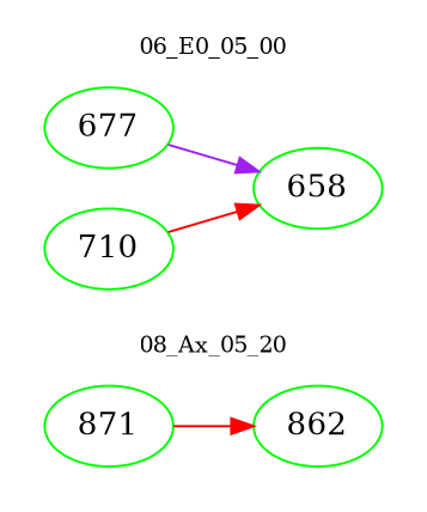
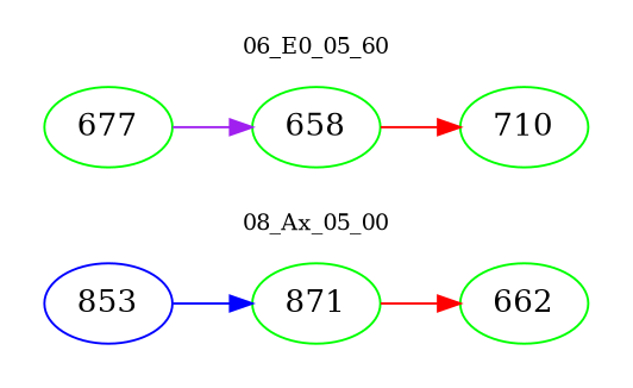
  digraph {
    rankdir=LR
    node [color=green]
    edge [color=red]
+   n1 [color=blue label=853]
    n2 [label=871]
-   n3 [label=862]
+   n3 [label=662]
    n4 [label=677]
    n5 [label=658]
    n6 [label=710]
    subgraph cluster_1 {
      color=white
      fontsize=10
-     label="08_Ax_05_20"
+     label="08_Ax_05_00"
+     n1
      n2
      n3
    }
    subgraph cluster_2 {
      color=white
      fontsize=10
-     label="06_E0_05_00"
+     label="06_E0_05_60"
      n4
      n5
      n6
    }
+   n1 -> n2 [color=blue]
    n2 -> n3
    n4 -> n5 [color=purple]
-   n6 -> n5
+   n5 -> n6
  }
